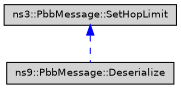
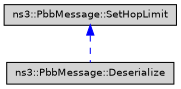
  digraph {
    rankdir=TB
    node [color=black fillcolor=lightgrey fontname=Helvetica fontsize=10 shape=record style=filled]
    n1 [fontcolor=black height=0.2 label="ns3::PbbMessage::SetHopLimit" width=0.4]
-   n2 [height=0.2 label="ns9::PbbMessage::Deserialize" width=0.4]
+   n2 [height=0.2 label="ns3::PbbMessage::Deserialize" width=0.4]
    n1 -> n2 [color=blue dir=back fontname=Helvetica fontsize=10 labelfontname=Helvetica labelfontsize=10 style=dashed]
  }
